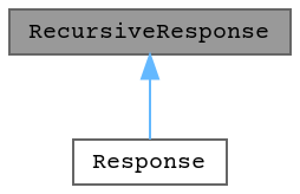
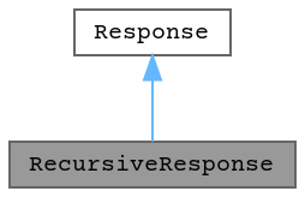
  digraph {
    fontname="Courier Prime"
    node [color=gray40 fontname="Courier Prime" fontsize=10 shape=box style=filled]
    n1 [fillcolor=grey60 fontcolor=black height=0.2 label=RecursiveResponse width=0.4]
    n2 [fillcolor=white height=0.2 label=Response width=0.4]
-   n1 -> n2 [color=steelblue1 dir=back fontname="Courier Prime" fontsize=10 labelfontname=Helvetica labelfontsize=10 style=solid]
+   n2 -> n1 [color=steelblue1 dir=back fontname="Courier Prime" fontsize=10 labelfontname=Helvetica labelfontsize=10 style=solid]
  }
